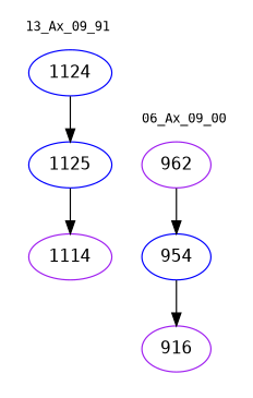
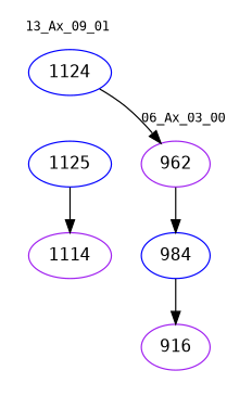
  digraph {
    fontname="DejaVu Sans Mono"
    node [color=purple fontname="DejaVu Sans Mono"]
    edge [color=black fontname="DejaVu Sans Mono"]
    n1 [label=962]
-   n2 [color=blue label=954]
+   n2 [color=blue label=984]
    n3 [label=916]
    n4 [color=blue label=1124]
    n5 [color=blue label=1125]
    n6 [label=1114]
    subgraph cluster_1 {
      color=white
      fontsize=10
-     label="06_Ax_09_00"
+     label="06_Ax_03_00"
      n1
      n2
      n3
    }
    subgraph cluster_2 {
      color=white
      fontsize=10
-     label="13_Ax_09_91"
+     label="13_Ax_09_01"
      n4
      n5
      n6
    }
    n1 -> n2
    n2 -> n3
-   n4 -> n5
+   n4 -> n1
    n5 -> n6
  }
